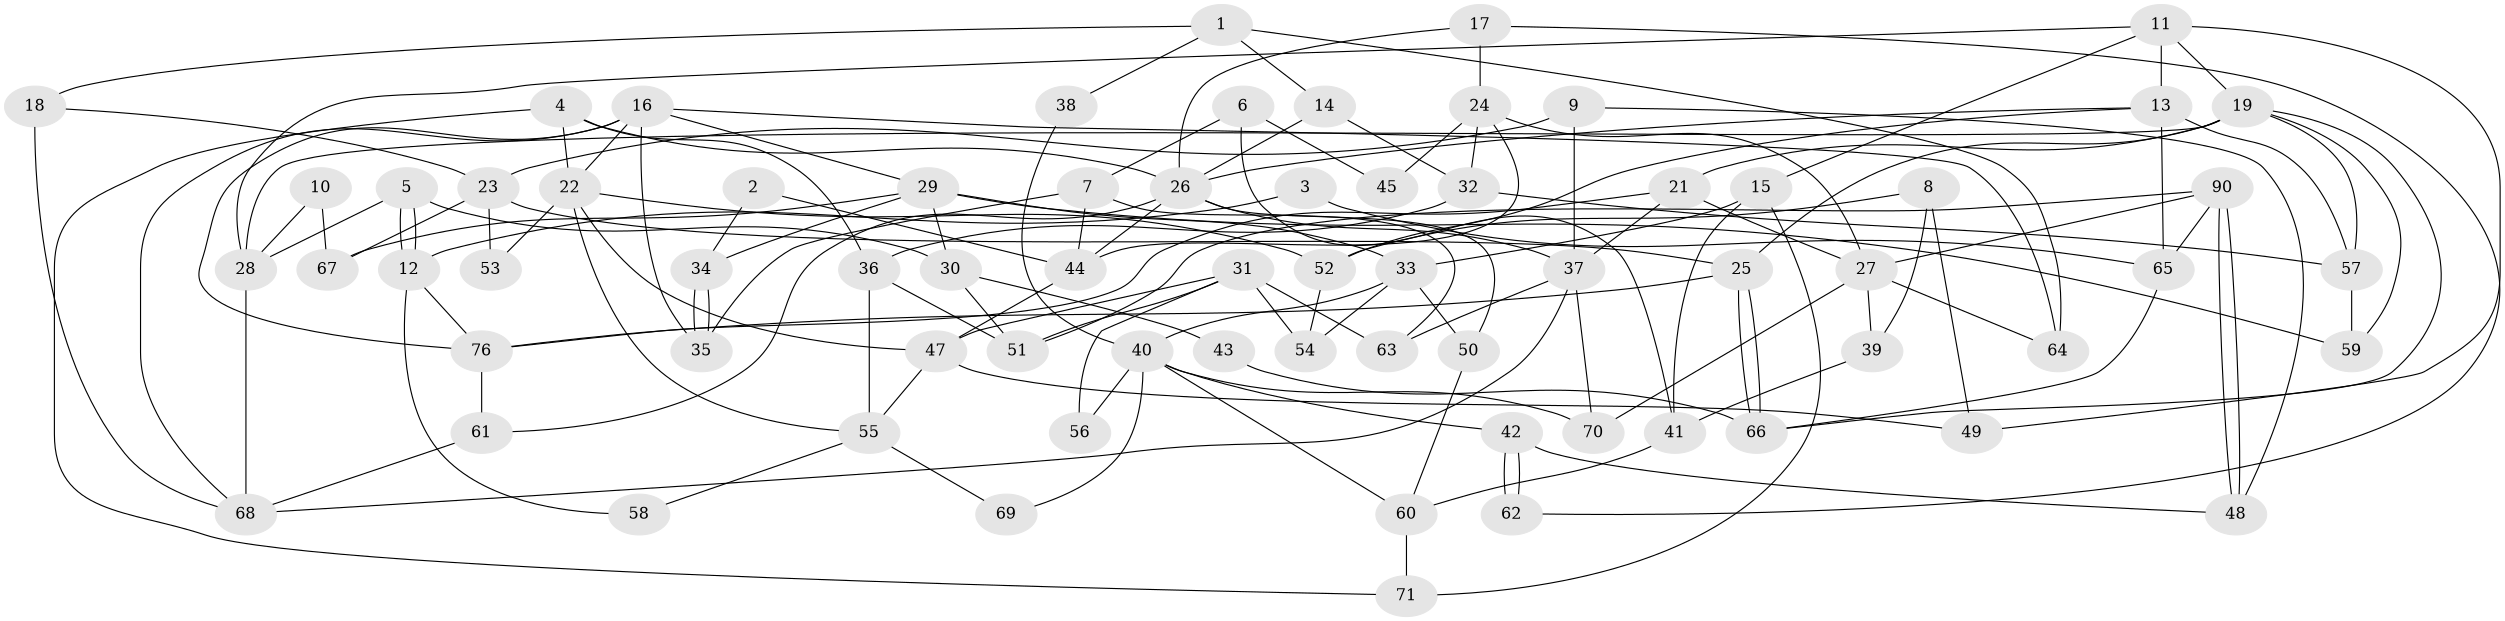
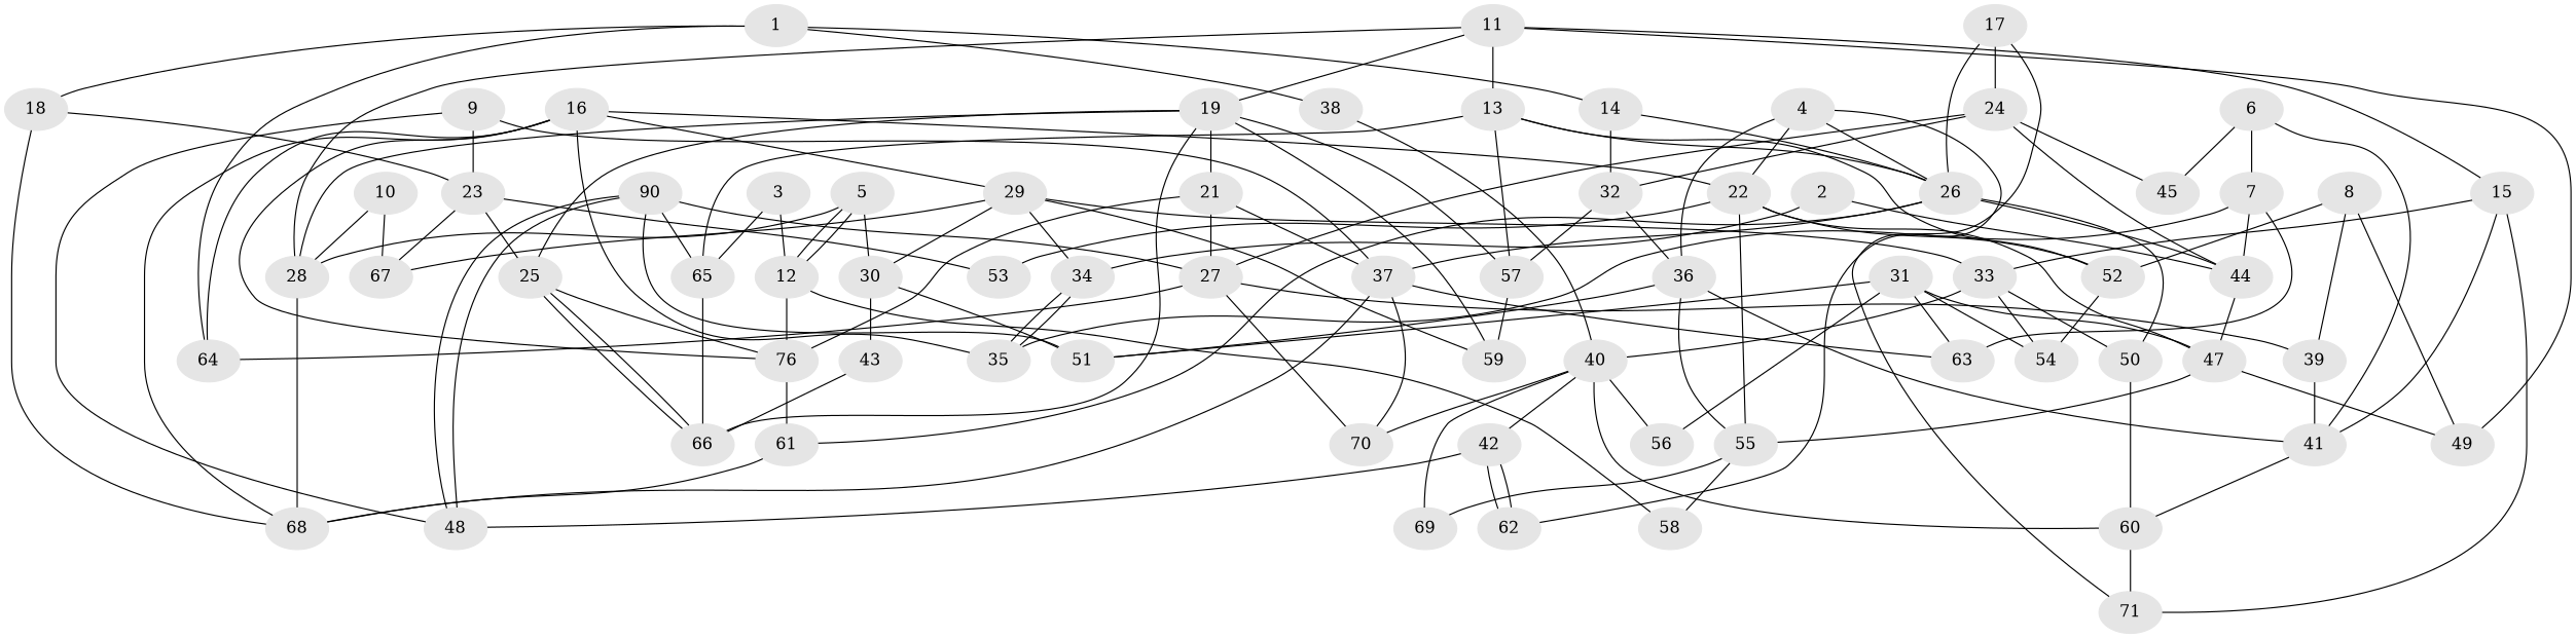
  graph {
    node [color=gray90 style=filled]
    1
    14
    18
    38
    64
    26
    32
    23
    68
    40
    2
    34
    44
    35
    47
    3
    12
    65
    n19 [label=76]
    58
    66
    4
    22
    36
    71
    52
    53
    55
    37
    50
    61
    41
    51
    5
    28
    30
    43
    6
    7
    45
    63
    60
    8
    39
    49
    54
    9
    48
    67
    25
    70
    10
    11
    13
    15
    19
    57
    33
    21
    59
    16
    29
    17
    24
    62
    27
    n67 [label=90]
    69
    31
    56
    42
    1 -- 14
    1 -- 18
    1 -- 38
    1 -- 64
    14 -- 26
    14 -- 32
    18 -- 23
    18 -- 68
    38 -- 40
    26 -- 44
    26 -- 37
    26 -- 50
    26 -- 61
    32 -- 36
    32 -- 57
    23 -- 53
    23 -- 67
    23 -- 25
    40 -- 60
    40 -- 70
    40 -- 69
    40 -- 56
    40 -- 42
    2 -- 34
    2 -- 44
    34 -- 35
    34 -- 35
    44 -- 47
    47 -- 55
    47 -- 49
    3 -- 12
    3 -- 65
    12 -- n19
    12 -- 58
    65 -- 66
    n19 -- 61
    4 -- 26
    4 -- 22
    4 -- 36
    4 -- 71
    22 -- 47
    22 -- 52
    22 -- 53
    22 -- 55
    36 -- 55
+   36 -- 41
    36 -- 51
    52 -- 54
    55 -- 58
    55 -- 69
    37 -- 68
    37 -- 63
    37 -- 70
    50 -- 60
    61 -- 68
    41 -- 60
    5 -- 12
    5 -- 12
    5 -- 28
    5 -- 30
    28 -- 68
    30 -- 51
    30 -- 43
    43 -- 66
    6 -- 41
    6 -- 7
    6 -- 45
    7 -- 44
    7 -- 35
    7 -- 63
    60 -- 71
    8 -- 52
    8 -- 39
    8 -- 49
    39 -- 41
    9 -- 23
    9 -- 37
    9 -- 48
    25 -- n19
    25 -- 66
    25 -- 66
    10 -- 28
    10 -- 67
    11 -- 28
    11 -- 49
    11 -- 13
    11 -- 15
    11 -- 19
    13 -- 26
    13 -- 65
    13 -- 52
    13 -- 57
    15 -- 71
    15 -- 41
    15 -- 33
    19 -- 66
    19 -- 28
    19 -- 25
    19 -- 57
    19 -- 21
    19 -- 59
    57 -- 59
    33 -- 40
    33 -- 50
    33 -- 54
    21 -- n19
    21 -- 37
    21 -- 27
    16 -- 64
    16 -- 68
    16 -- 35
    16 -- n19
    16 -- 22
    16 -- 29
    29 -- 34
    29 -- 30
    29 -- 67
    29 -- 33
    29 -- 59
    17 -- 26
    17 -- 24
    17 -- 62
    24 -- 32
    24 -- 44
    24 -- 45
    24 -- 27
    27 -- 64
    27 -- 39
    27 -- 70
    n67 -- 65
    n67 -- 51
    n67 -- 48
    n67 -- 48
    n67 -- 27
    31 -- 47
    31 -- 51
    31 -- 63
    31 -- 54
    31 -- 56
    42 -- 48
    42 -- 62
    42 -- 62
  }
